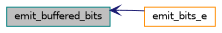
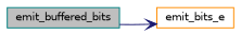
  digraph {
    rankdir=LR
    node [fontname=Helvetica fontsize=10 shape=record]
    n1 [color=teal fillcolor=grey75 fontcolor=black height=0.2 label=emit_buffered_bits style=filled width=0.4]
    n2 [color=darkorange height=0.2 label=emit_bits_e width=0.4]
-   n2 -> n1 [color=midnightblue fontname=Helvetica fontsize=10 labelfontname=Helvetica labelfontsize=10 style=solid arrowhead=vee]
+   n1 -> n2 [color=midnightblue fontname=Helvetica fontsize=10 labelfontname=Helvetica labelfontsize=10 style=solid arrowhead=vee]
  }
